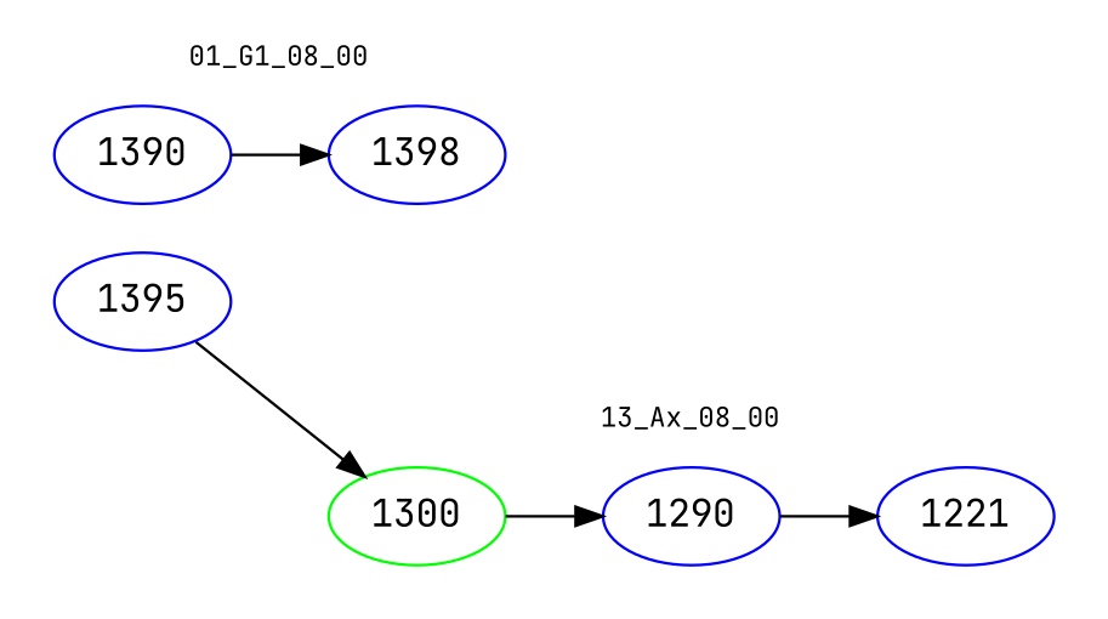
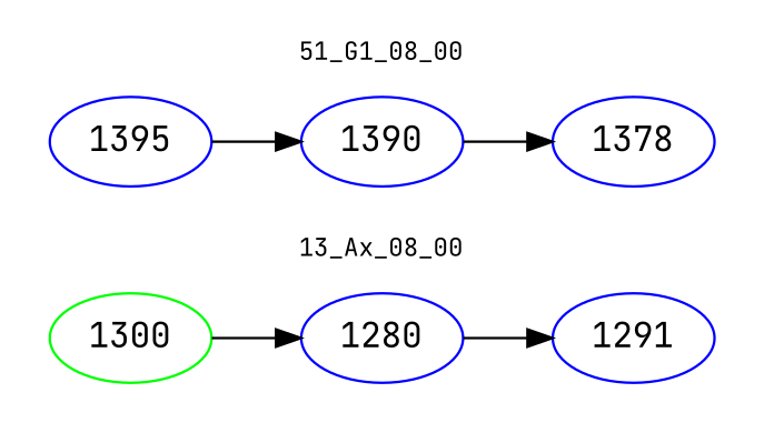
  digraph {
    fontname="JetBrains Mono"
    rankdir=LR
    node [color=blue fontname="JetBrains Mono"]
    edge [color=black fontname="JetBrains Mono"]
    n1 [color=green label=1300]
-   n2 [label=1290]
-   n3 [label=1221]
+   n2 [label=1280]
+   n3 [label=1291]
    n4 [label=1395]
    n5 [label=1390]
-   n6 [label=1398]
+   n6 [label=1378]
    subgraph cluster_1 {
      color=white
      fontsize=10
      label="13_Ax_08_00"
      n1
      n2
      n3
    }
    subgraph cluster_2 {
      color=white
      fontsize=10
-     label="01_G1_08_00"
+     label="51_G1_08_00"
      n4
      n5
      n6
    }
    n1 -> n2
    n2 -> n3
-   n4 -> n1
+   n4 -> n5
    n5 -> n6
  }
